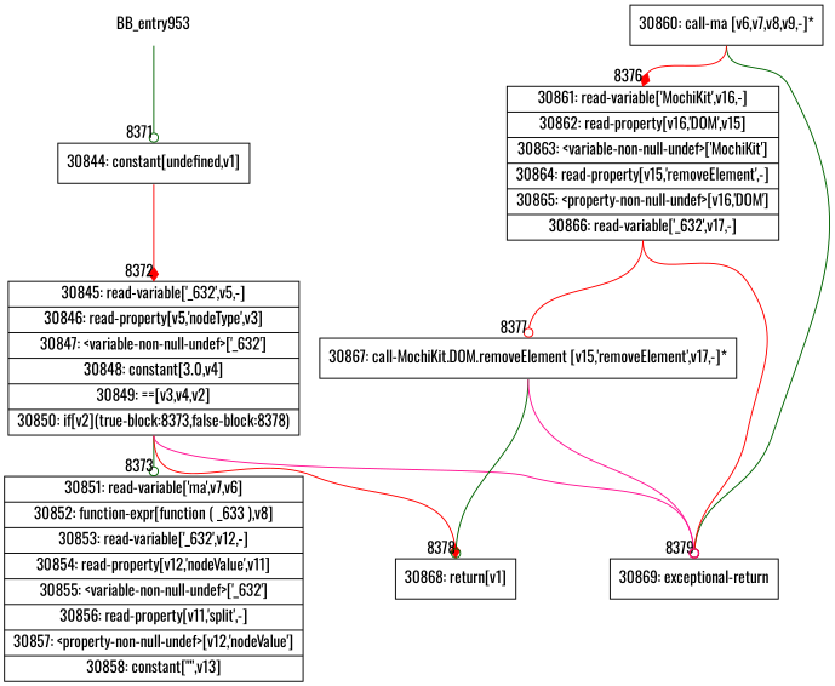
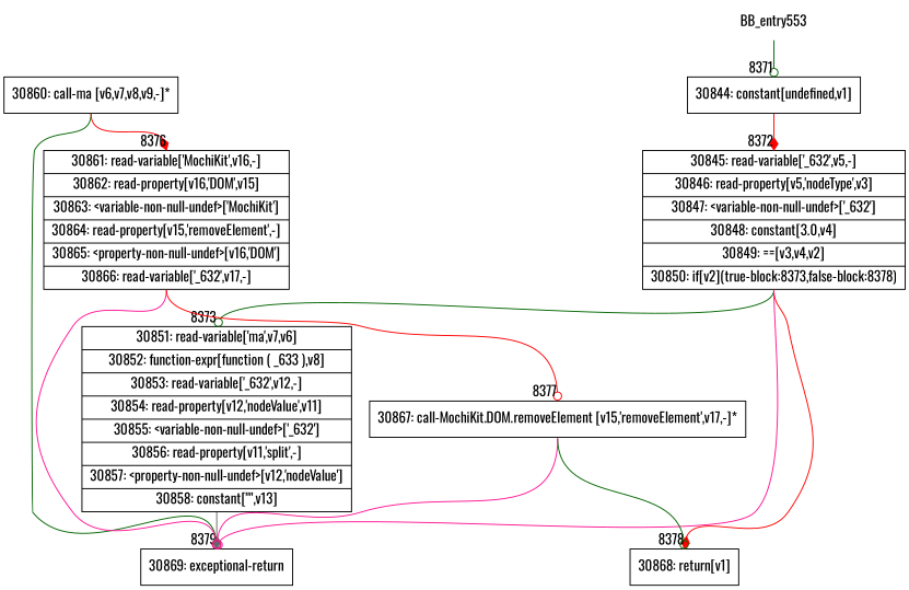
  digraph {
    fontname=Oswald
    rankdir=TD
    node [fontname=Oswald shape=record]
    edge [arrowhead=odot color=red fontname=Oswald headport=n tailport=s]
-   BB_entry553 [shape=none label=BB_entry953]
+   BB_entry553 [shape=none]
    n2 [label="{30844: constant[undefined,v1]}"]
    n3 [label="{30845: read-variable['_632',v5,-]|30846: read-property[v5,'nodeType',v3]|30847: \<variable-non-null-undef\>['_632']|30848: constant[3.0,v4]|30849: ==[v3,v4,v2]|30850: if[v2](true-block:8373,false-block:8378)}"]
    n4 [label="{30851: read-variable['ma',v7,v6]|30852: function-expr[function ( _633 ),v8]|30853: read-variable['_632',v12,-]|30854: read-property[v12,'nodeValue',v11]|30855: \<variable-non-null-undef\>['_632']|30856: read-property[v11,'split',-]|30857: \<property-non-null-undef\>[v12,'nodeValue']|30858: constant[\"\",v13]}"]
    n5 [label="{30868: return[v1]}"]
    n6 [label="{30869: exceptional-return}"]
    n7 [label="{30860: call-ma [v6,v7,v8,v9,-]*}"]
    n8 [label="{30861: read-variable['MochiKit',v16,-]|30862: read-property[v16,'DOM',v15]|30863: \<variable-non-null-undef\>['MochiKit']|30864: read-property[v15,'removeElement',-]|30865: \<property-non-null-undef\>[v16,'DOM']|30866: read-variable['_632',v17,-]}"]
    n9 [label="{30867: call-MochiKit.DOM.removeElement [v15,'removeElement',v17,-]*}"]
    BB_entry553 -> n2 [color=darkgreen headlabel="    8371"]
    n2 -> n3 [arrowhead=diamond headlabel="      8372"]
    n3 -> n4 [color=darkgreen headlabel="      8373"]
    n3 -> n5 [arrowhead=diamond headlabel="      8378"]
    n3 -> n6 [color=deeppink headlabel="      8379"]
+   n4 -> n6 [arrowhead=diamond color=gray40]
    n7 -> n6 [color=darkgreen]
    n7 -> n8 [arrowhead=diamond headlabel="      8376"]
-   n8 -> n6
+   n8 -> n6 [color=deeppink]
    n8 -> n9 [headlabel="      8377"]
    n9 -> n5 [color=darkgreen]
    n9 -> n6 [color=deeppink]
  }
